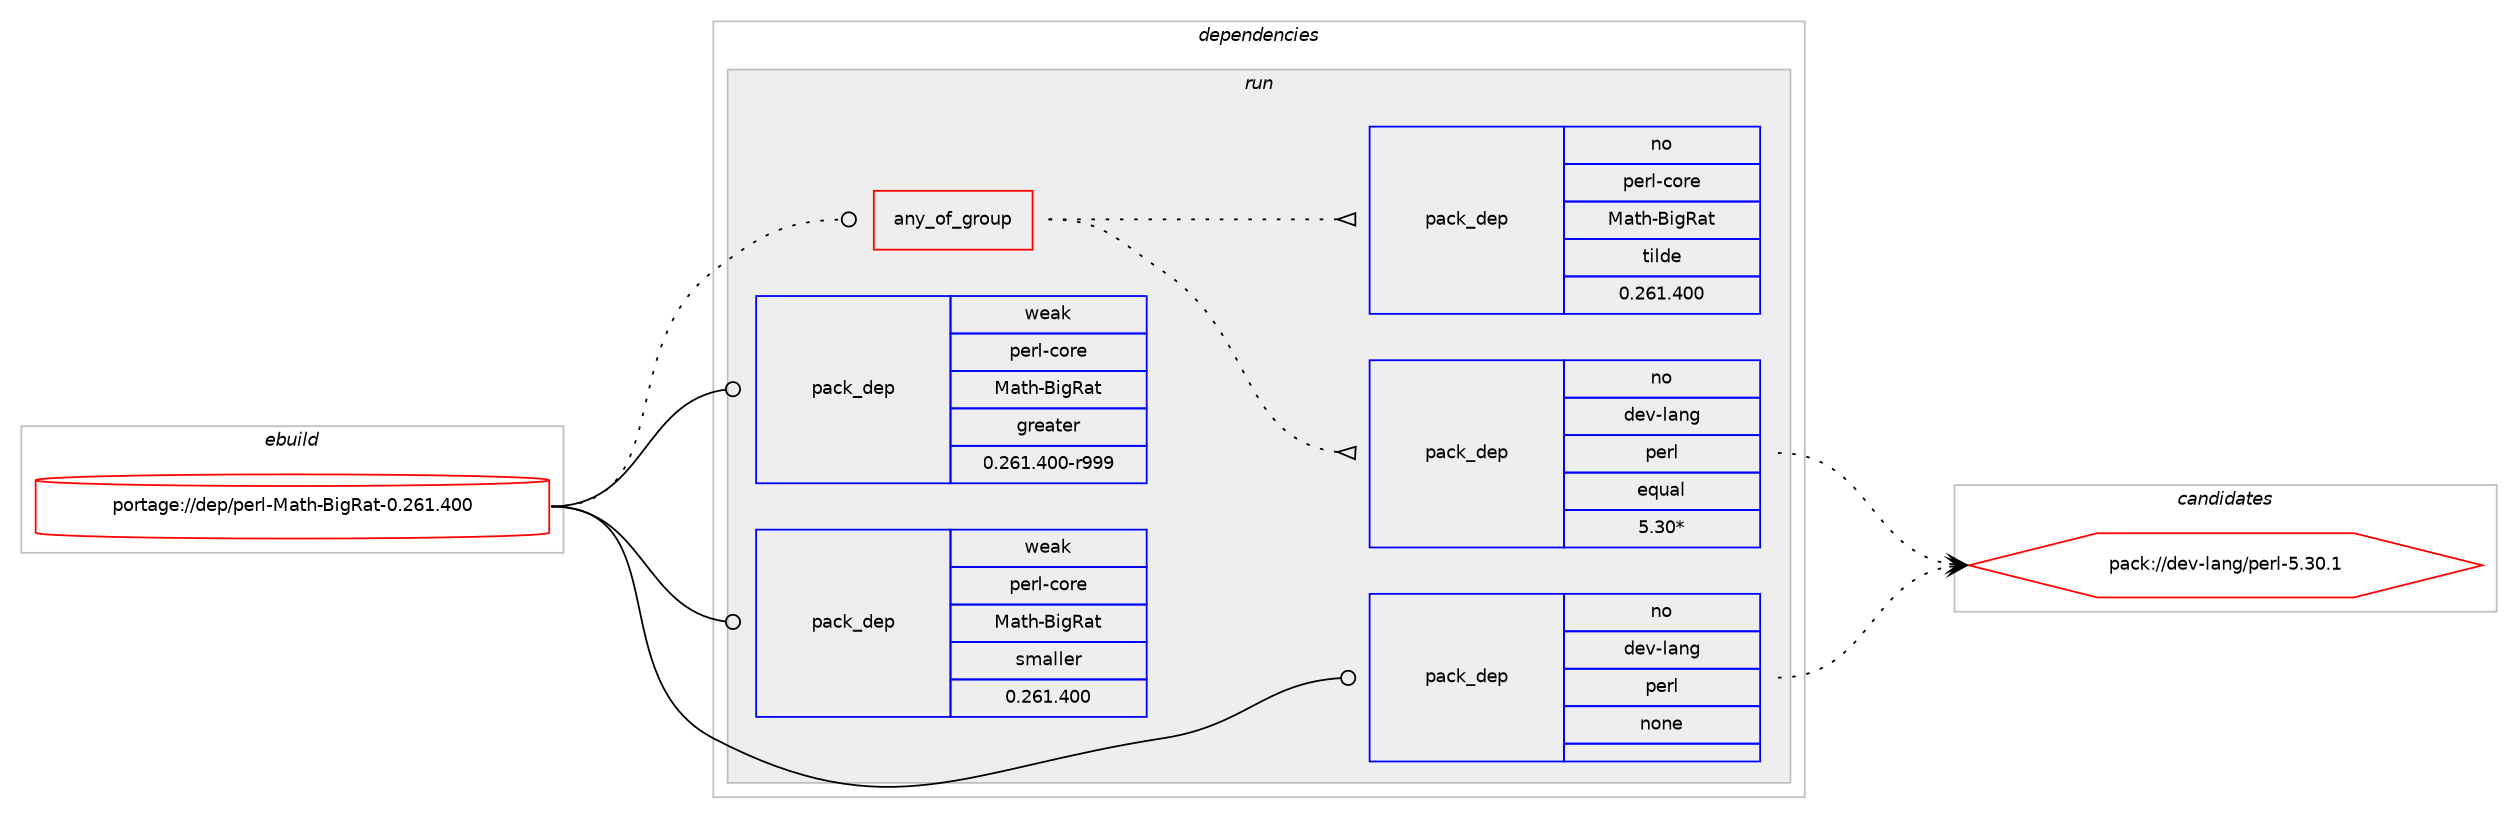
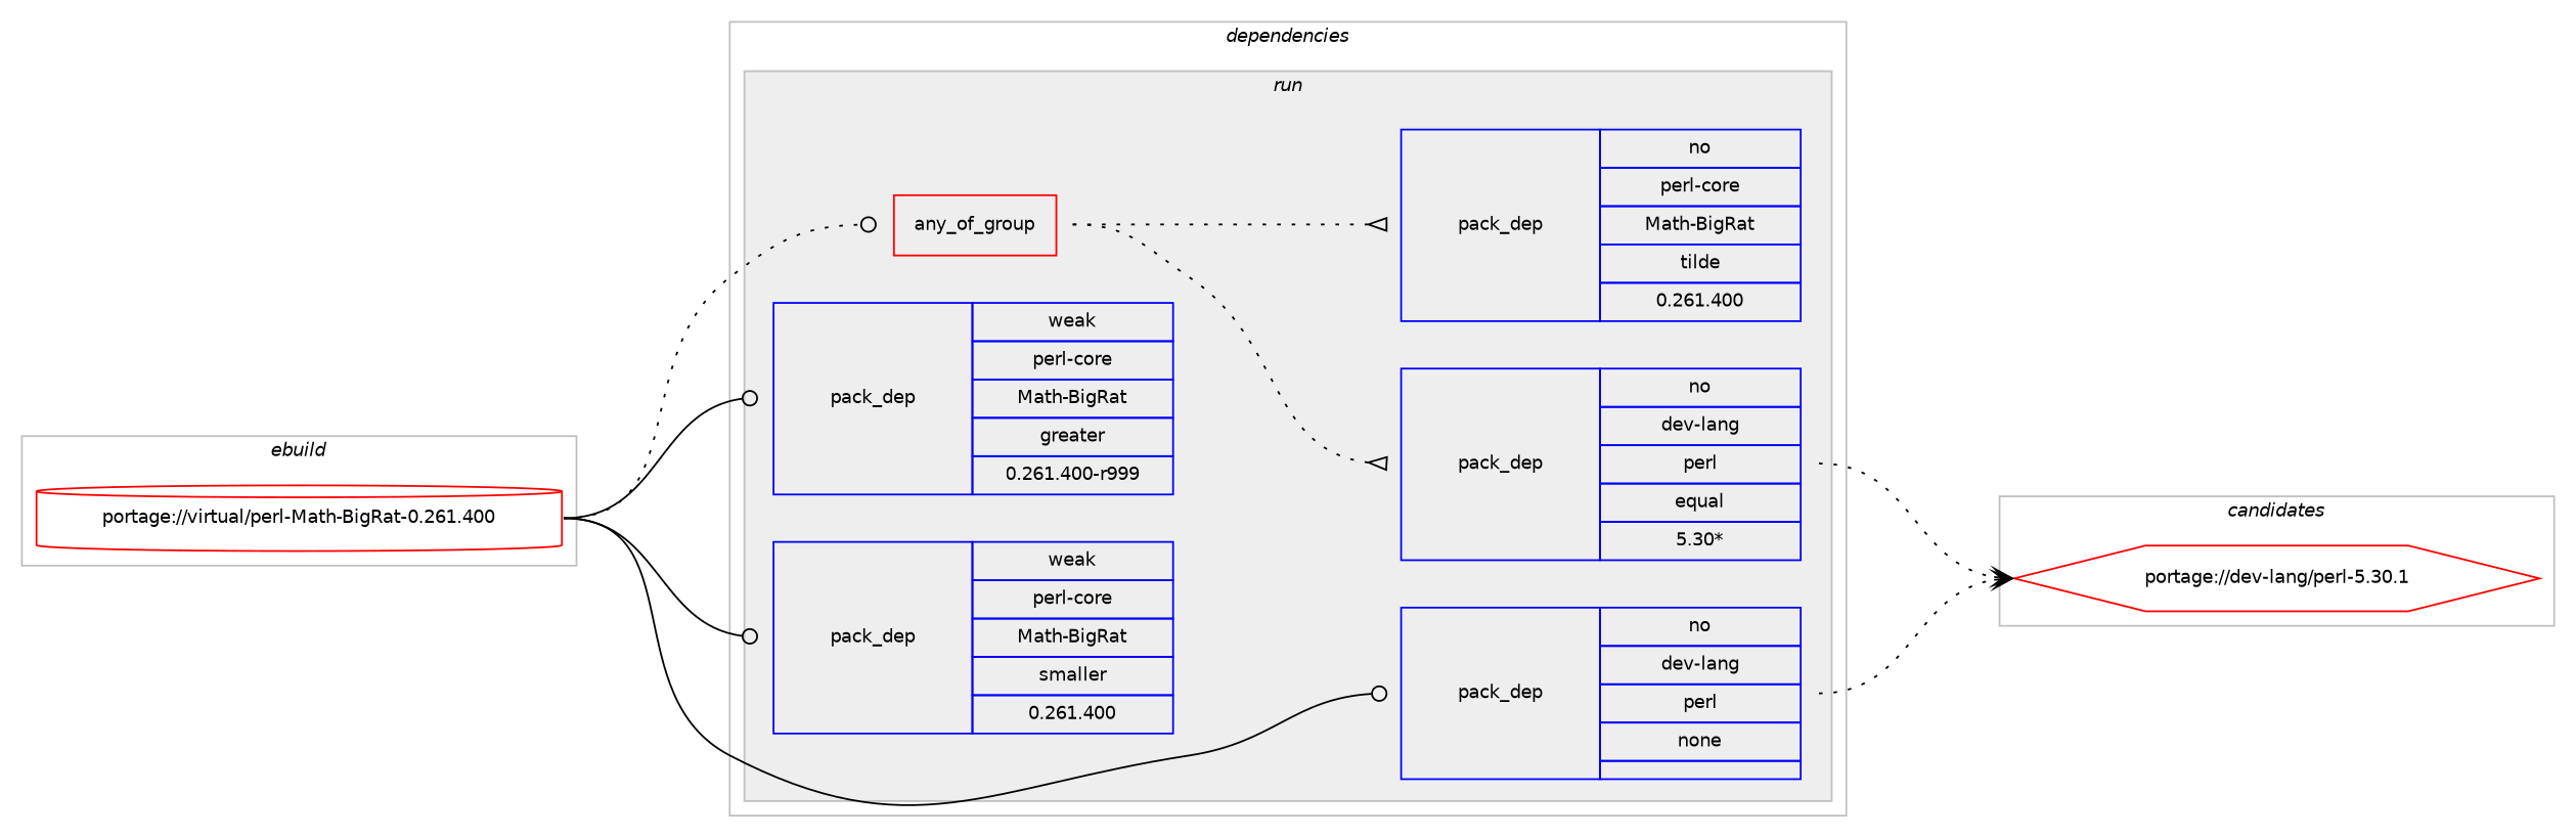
  digraph {
    compound=true
    concentrate=true
    fontname="DejaVu Sans"
    fontsize=10
    newrank=true
    rankdir=LR
    ranksep=1.5
    node [color=blue fontname="DejaVu Sans" fontsize=10 shape=none]
    edge [arrowhead=odot fontname="DejaVu Sans" headport=w style=dotted tailport=e weight=20]
-   n1 [color=red label="portage://dep/perl-Math-BigRat-0.261.400" shape=cylinder width=4]
+   n1 [color=red label="portage://virtual/perl-Math-BigRat-0.261.400" shape=cylinder width=4]
    n2 [label=<<TABLE BORDER="0" CELLBORDER="1" CELLSPACING="0" CELLPADDING="4" WIDTH="220"><TR><TD ROWSPAN="6" CELLPADDING="30">pack_dep</TD></TR><TR><TD WIDTH="110">no</TD></TR><TR><TD>dev-lang</TD></TR><TR><TD>perl</TD></TR><TR><TD>equal</TD></TR><TR><TD>5.30*</TD></TR></TABLE>>]
    n3 [label=<<TABLE BORDER="0" CELLBORDER="1" CELLSPACING="0" CELLPADDING="4" WIDTH="220"><TR><TD ROWSPAN="6" CELLPADDING="30">pack_dep</TD></TR><TR><TD WIDTH="110">no</TD></TR><TR><TD>perl-core</TD></TR><TR><TD>Math-BigRat</TD></TR><TR><TD>tilde</TD></TR><TR><TD>0.261.400</TD></TR></TABLE>>]
    n4 [color=red label=<<TABLE BORDER="0" CELLBORDER="1" CELLSPACING="0" CELLPADDING="4"><TR><TD CELLPADDING="10">any_of_group</TD></TR></TABLE>>]
    n5 [label=<<TABLE BORDER="0" CELLBORDER="1" CELLSPACING="0" CELLPADDING="4" WIDTH="220"><TR><TD ROWSPAN="6" CELLPADDING="30">pack_dep</TD></TR><TR><TD WIDTH="110">no</TD></TR><TR><TD>dev-lang</TD></TR><TR><TD>perl</TD></TR><TR><TD>none</TD></TR><TR><TD></TD></TR></TABLE>>]
    n6 [label=<<TABLE BORDER="0" CELLBORDER="1" CELLSPACING="0" CELLPADDING="4" WIDTH="220"><TR><TD ROWSPAN="6" CELLPADDING="30">pack_dep</TD></TR><TR><TD WIDTH="110">weak</TD></TR><TR><TD>perl-core</TD></TR><TR><TD>Math-BigRat</TD></TR><TR><TD>greater</TD></TR><TR><TD>0.261.400-r999</TD></TR></TABLE>>]
    n7 [label=<<TABLE BORDER="0" CELLBORDER="1" CELLSPACING="0" CELLPADDING="4" WIDTH="220"><TR><TD ROWSPAN="6" CELLPADDING="30">pack_dep</TD></TR><TR><TD WIDTH="110">weak</TD></TR><TR><TD>perl-core</TD></TR><TR><TD>Math-BigRat</TD></TR><TR><TD>smaller</TD></TR><TR><TD>0.261.400</TD></TR></TABLE>>]
-   n8 [color=red label="pack://dev-lang/perl-5.30.1" shape=hexagon width=4]
+   n8 [color=red label="portage://dev-lang/perl-5.30.1" shape=hexagon width=4]
    subgraph cluster_1 {
      color=gray
      label=<<i>ebuild</i>>
      rank=same
      n1
    }
    subgraph cluster_2 {
      color=gray
      label=<<i>dependencies</i>>
      subgraph cluster_3 {
        color=gray
        fillcolor="#eeeeee"
        label=<<i>compile</i>>
        style=filled
      }
      subgraph cluster_4 {
        color=gray
        fillcolor="#eeeeee"
        label=<<i>compile and run</i>>
        style=filled
      }
      subgraph cluster_5 {
        color=gray
        fillcolor="#eeeeee"
        label=<<i>run</i>>
        style=filled
        subgraph sub_6 {
          color=gray
          fillcolor="#eeeeee"
          label=<<i>run</i>>
          style=filled
          n4
          subgraph sub_7 {
            color=gray
            fillcolor="#eeeeee"
            label=<<i>run</i>>
            style=filled
            n2
          }
          subgraph sub_8 {
            color=gray
            fillcolor="#eeeeee"
            label=<<i>run</i>>
            style=filled
            n3
          }
        }
        subgraph sub_9 {
          color=gray
          fillcolor="#eeeeee"
          label=<<i>run</i>>
          style=filled
          n5
        }
        subgraph sub_10 {
          color=gray
          fillcolor="#eeeeee"
          label=<<i>run</i>>
          style=filled
          n6
        }
        subgraph sub_11 {
          color=gray
          fillcolor="#eeeeee"
          label=<<i>run</i>>
          style=filled
          n7
        }
      }
    }
    subgraph cluster_12 {
      color=gray
      label=<<i>candidates</i>>
      rank=same
      subgraph sub_13 {
        color=black
        label=<<i>candidates</i>>
        nodesep=1
        rank=same
        n8
      }
      subgraph sub_14 {
        color=black
        label=<<i>candidates</i>>
        nodesep=1
        rank=same
      }
      subgraph sub_15 {
        color=black
        label=<<i>candidates</i>>
        nodesep=1
        rank=same
        n8
      }
      subgraph sub_16 {
        color=black
        label=<<i>candidates</i>>
        nodesep=1
        rank=same
      }
      subgraph sub_17 {
        color=black
        label=<<i>candidates</i>>
        nodesep=1
        rank=same
      }
    }
    n1 -> n4
    n1 -> n5 [style=solid]
    n1 -> n6 [style=solid]
    n1 -> n7 [style=solid]
    n2 -> n8 [arrowhead=vee weight=100]
    n4 -> n2 [arrowhead=oinv]
    n4 -> n3 [arrowhead=oinv]
    n5 -> n8 [arrowhead=vee weight=100]
  }
